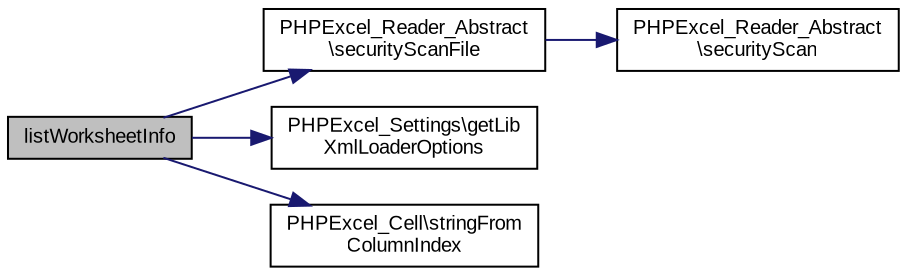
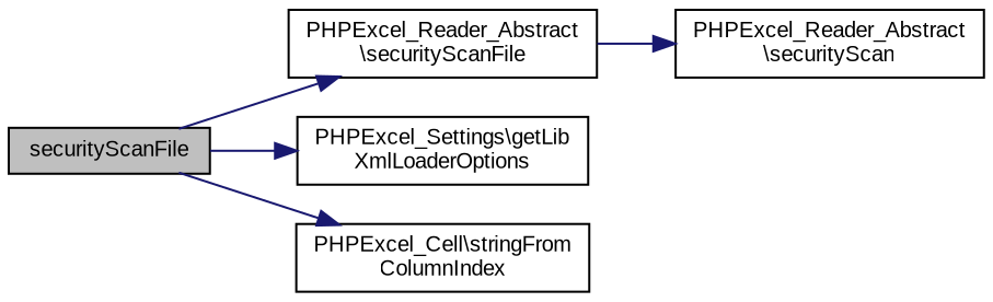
  digraph {
    rankdir=LR
    fontname="Liberation Sans"
    node [color=black fillcolor=white fontname="Liberation Sans" fontsize=10 shape=record style=filled]
    edge [color=midnightblue fontname="Liberation Sans" fontsize=10 labelfontname=Helvetica labelfontsize=10 style=solid]
-   n1 [fillcolor=grey75 fontcolor=black height=0.2 label=listWorksheetInfo width=0.4]
+   n1 [fillcolor=grey75 fontcolor=black height=0.2 label=securityScanFile width=0.4]
    n2 [height=0.2 label="PHPExcel_Reader_Abstract\l\\securityScanFile" width=0.4]
    n3 [height=0.2 label="PHPExcel_Settings\\getLib\lXmlLoaderOptions" width=0.4]
    n4 [height=0.2 label="PHPExcel_Cell\\stringFrom\lColumnIndex" width=0.4]
    n5 [height=0.2 label="PHPExcel_Reader_Abstract\l\\securityScan" width=0.4]
    n1 -> n2
    n1 -> n3
    n1 -> n4
    n2 -> n5
  }
